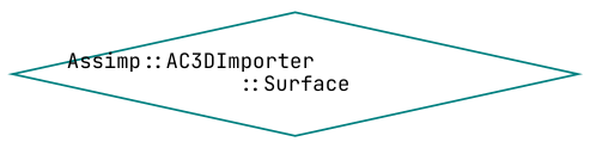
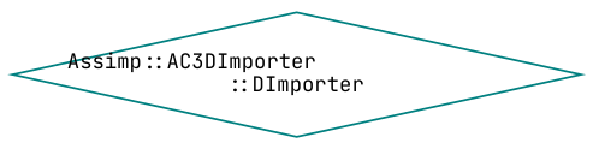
  digraph {
    rankdir=LR
    fontname="JetBrains Mono"
-   n1 [color=teal fillcolor=white fontname="JetBrains Mono" fontsize=10 height=0.2 label="Assimp::AC3DImporter\l::Surface" shape=diamond style=filled width=0.4]
+   n1 [color=teal fillcolor=white fontname="JetBrains Mono" fontsize=10 height=0.2 label="Assimp::AC3DImporter\l::DImporter" shape=diamond style=filled width=0.4]
  }
